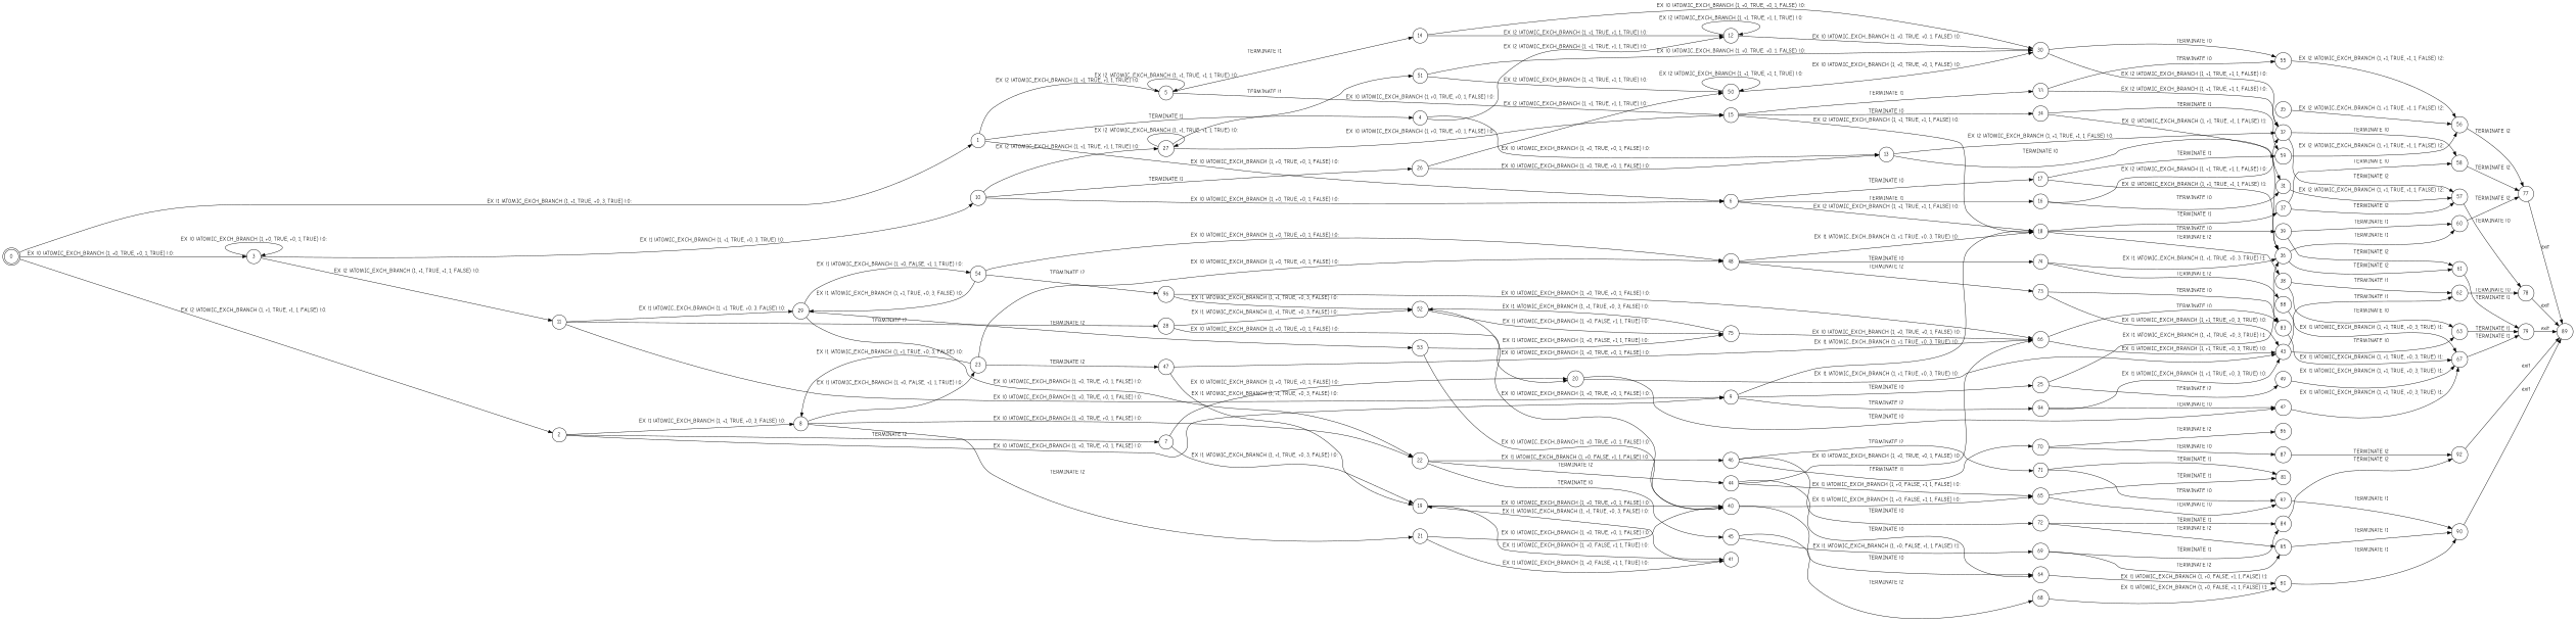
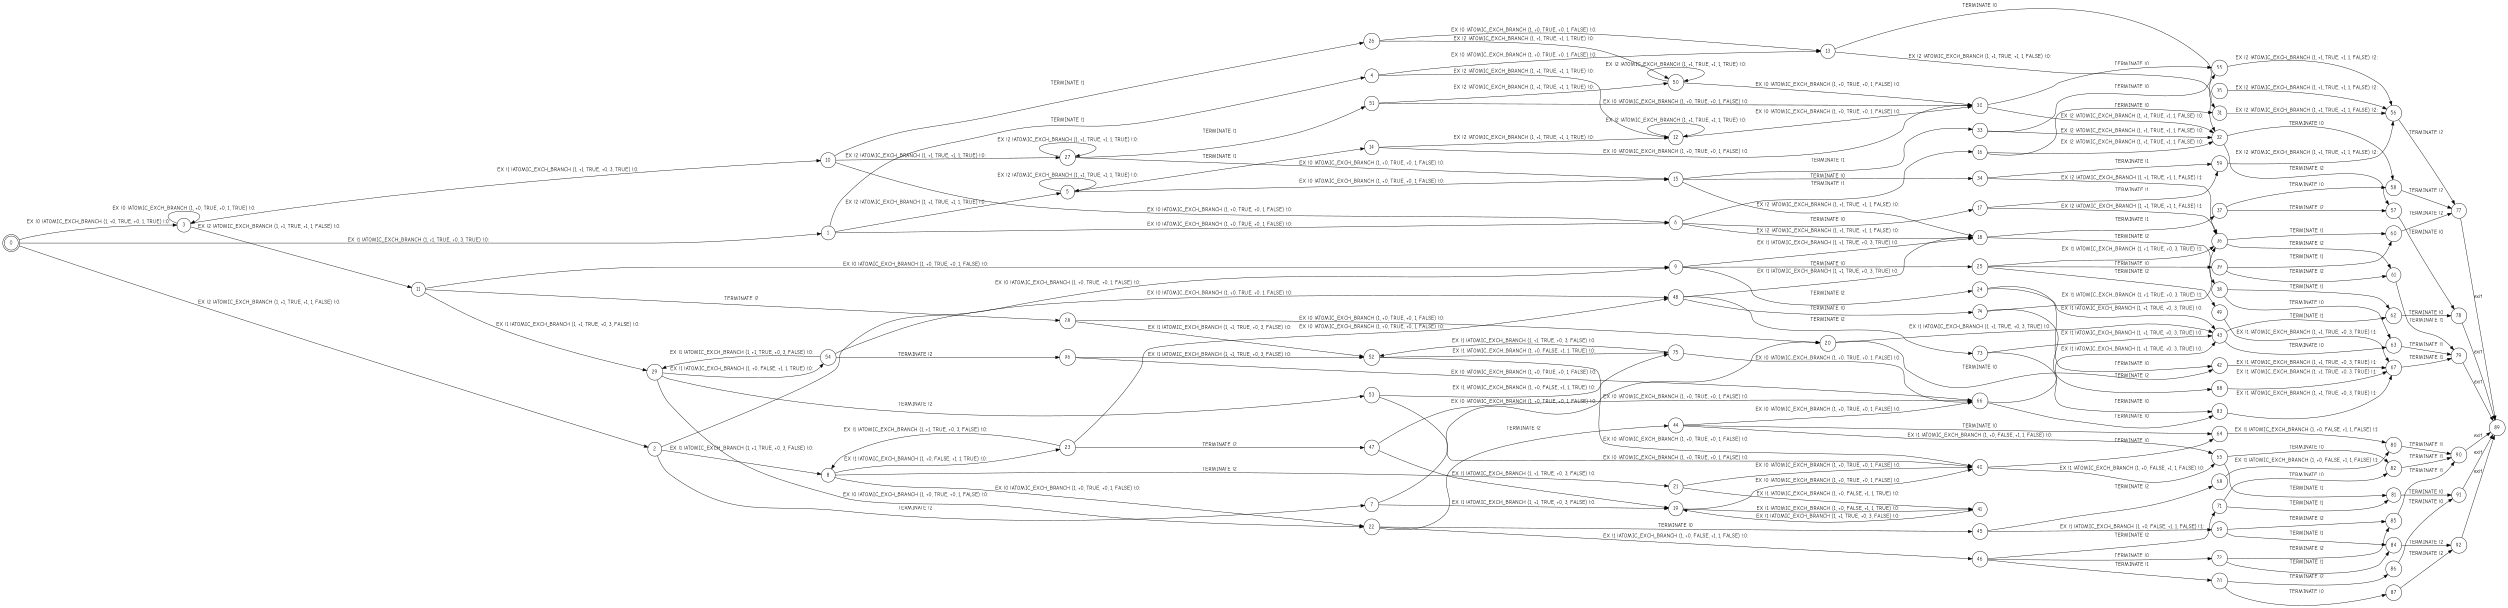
  digraph {
    fontname="Comic Neue"
    rankdir=LR
    node [fontname="Comic Neue" shape=circle]
    edge [fontname="Comic Neue"]
    0 [peripheries=2]
    1
    2
    3
    4
    5
    6
    7
    8
    9
    10
    11
    12
    13
    14
    15
    16
    17
    18
    19
    20
    21
    22
    23
-   24 [label=94]
+   24
    25
    26
    27
    28
    29
    30
    31
    32
    33
    34
    36
    59
    37
    38
    39
    40
    41
    42
    43
    44
    45
    46
    47
    48
    49
    50
    51
    52
    53
    54
    55
    56
    57
    58
    35
    60
    61
    62
    63
    64
    65
    67
    66
    68
    69
    70
    71
    72
    73
    74
    75
    n77 [label=96]
    77
    78
    79
    80
    81
    82
    83
    84
    85
    86
    87
    88
    89
    90
+   91
    92
    0 -> 1 [label="EX !1 !ATOMIC_EXCH_BRANCH (1, +1, TRUE, +0, 3, TRUE) !:0:"]
    0 -> 2 [label="EX !2 !ATOMIC_EXCH_BRANCH (1, +1, TRUE, +1, 1, FALSE) !:0:"]
    0 -> 3 [label="EX !0 !ATOMIC_EXCH_BRANCH (1, +0, TRUE, +0, 1, TRUE) !:0:"]
    1 -> 4 [label="TERMINATE !1"]
    1 -> 5 [label="EX !2 !ATOMIC_EXCH_BRANCH (1, +1, TRUE, +1, 1, TRUE) !:0:"]
    1 -> 6 [label="EX !0 !ATOMIC_EXCH_BRANCH (1, +0, TRUE, +0, 1, FALSE) !:0:"]
    2 -> 7 [label="TERMINATE !2"]
    2 -> 8 [label="EX !1 !ATOMIC_EXCH_BRANCH (1, +1, TRUE, +0, 3, FALSE) !:0:"]
    2 -> 9 [label="EX !0 !ATOMIC_EXCH_BRANCH (1, +0, TRUE, +0, 1, FALSE) !:0:"]
    3 -> 3 [label="EX !0 !ATOMIC_EXCH_BRANCH (1, +0, TRUE, +0, 1, TRUE) !:0:"]
    3 -> 10 [label="EX !1 !ATOMIC_EXCH_BRANCH (1, +1, TRUE, +0, 3, TRUE) !:0:"]
    3 -> 11 [label="EX !2 !ATOMIC_EXCH_BRANCH (1, +1, TRUE, +1, 1, FALSE) !:0:"]
    4 -> 12 [label="EX !2 !ATOMIC_EXCH_BRANCH (1, +1, TRUE, +1, 1, TRUE) !:0:"]
    4 -> 13 [label="EX !0 !ATOMIC_EXCH_BRANCH (1, +0, TRUE, +0, 1, FALSE) !:0:"]
    5 -> 5 [label="EX !2 !ATOMIC_EXCH_BRANCH (1, +1, TRUE, +1, 1, TRUE) !:0:"]
    5 -> 14 [label="TERMINATE !1"]
    5 -> 15 [label="EX !0 !ATOMIC_EXCH_BRANCH (1, +0, TRUE, +0, 1, FALSE) !:0:"]
    6 -> 16 [label="TERMINATE !1"]
    6 -> 17 [label="TERMINATE !0"]
    6 -> 18 [label="EX !2 !ATOMIC_EXCH_BRANCH (1, +1, TRUE, +1, 1, FALSE) !:0:"]
    7 -> 19 [label="EX !1 !ATOMIC_EXCH_BRANCH (1, +1, TRUE, +0, 3, FALSE) !:0:"]
    7 -> 20 [label="EX !0 !ATOMIC_EXCH_BRANCH (1, +0, TRUE, +0, 1, FALSE) !:0:"]
    8 -> 21 [label="TERMINATE !2"]
    8 -> 22 [label="EX !0 !ATOMIC_EXCH_BRANCH (1, +0, TRUE, +0, 1, FALSE) !:0:"]
    8 -> 23 [label="EX !1 !ATOMIC_EXCH_BRANCH (1, +0, FALSE, +1, 1, TRUE) !:0:"]
    9 -> 18 [label="EX !1 !ATOMIC_EXCH_BRANCH (1, +1, TRUE, +0, 3, TRUE) !:0:"]
    9 -> 24 [label="TERMINATE !2"]
    9 -> 25 [label="TERMINATE !0"]
    10 -> 6 [label="EX !0 !ATOMIC_EXCH_BRANCH (1, +0, TRUE, +0, 1, FALSE) !:0:"]
    10 -> 26 [label="TERMINATE !1"]
    10 -> 27 [label="EX !2 !ATOMIC_EXCH_BRANCH (1, +1, TRUE, +1, 1, TRUE) !:0:"]
    11 -> 9 [label="EX !0 !ATOMIC_EXCH_BRANCH (1, +0, TRUE, +0, 1, FALSE) !:0:"]
    11 -> 28 [label="TERMINATE !2"]
    11 -> 29 [label="EX !1 !ATOMIC_EXCH_BRANCH (1, +1, TRUE, +0, 3, FALSE) !:0:"]
    12 -> 12 [label="EX !2 !ATOMIC_EXCH_BRANCH (1, +1, TRUE, +1, 1, TRUE) !:0:"]
    12 -> 30 [label="EX !0 !ATOMIC_EXCH_BRANCH (1, +0, TRUE, +0, 1, FALSE) !:0:"]
    13 -> 31 [label="TERMINATE !0"]
    13 -> 32 [label="EX !2 !ATOMIC_EXCH_BRANCH (1, +1, TRUE, +1, 1, FALSE) !:0:"]
    14 -> 12 [label="EX !2 !ATOMIC_EXCH_BRANCH (1, +1, TRUE, +1, 1, TRUE) !:0:"]
    14 -> 30 [label="EX !0 !ATOMIC_EXCH_BRANCH (1, +0, TRUE, +0, 1, FALSE) !:0:"]
    15 -> 18 [label="EX !2 !ATOMIC_EXCH_BRANCH (1, +1, TRUE, +1, 1, FALSE) !:0:"]
    15 -> 33 [label="TERMINATE !1"]
    15 -> 34 [label="TERMINATE !0"]
    16 -> 31 [label="TERMINATE !0"]
    16 -> 32 [label="EX !2 !ATOMIC_EXCH_BRANCH (1, +1, TRUE, +1, 1, FALSE) !:0:"]
    17 -> 36 [label="EX !2 !ATOMIC_EXCH_BRANCH (1, +1, TRUE, +1, 1, FALSE) !:1:"]
    17 -> 59 [label="TERMINATE !1"]
    18 -> 37 [label="TERMINATE !1"]
    18 -> 38 [label="TERMINATE !2"]
-   18 -> 39 [label="TERMINATE !0"]
+   25 -> 39 [label="TERMINATE !0"]
    19 -> 40 [label="EX !0 !ATOMIC_EXCH_BRANCH (1, +0, TRUE, +0, 1, FALSE) !:0:"]
    19 -> 41 [label="EX !1 !ATOMIC_EXCH_BRANCH (1, +0, FALSE, +1, 1, TRUE) !:0:"]
    20 -> 42 [label="TERMINATE !0"]
    20 -> 43 [label="EX !1 !ATOMIC_EXCH_BRANCH (1, +1, TRUE, +0, 3, TRUE) !:0:"]
    21 -> 40 [label="EX !0 !ATOMIC_EXCH_BRANCH (1, +0, TRUE, +0, 1, FALSE) !:0:"]
    21 -> 41 [label="EX !1 !ATOMIC_EXCH_BRANCH (1, +0, FALSE, +1, 1, TRUE) !:0:"]
    22 -> 44 [label="TERMINATE !2"]
    22 -> 45 [label="TERMINATE !0"]
    22 -> 46 [label="EX !1 !ATOMIC_EXCH_BRANCH (1, +0, FALSE, +1, 1, FALSE) !:0:"]
    23 -> 8 [label="EX !1 !ATOMIC_EXCH_BRANCH (1, +1, TRUE, +0, 3, FALSE) !:0:"]
    23 -> 47 [label="TERMINATE !2"]
    23 -> 48 [label="EX !0 !ATOMIC_EXCH_BRANCH (1, +0, TRUE, +0, 1, FALSE) !:0:"]
    24 -> 42 [label="TERMINATE !0"]
    24 -> 43 [label="EX !1 !ATOMIC_EXCH_BRANCH (1, +1, TRUE, +0, 3, TRUE) !:0:"]
    25 -> 36 [label="EX !1 !ATOMIC_EXCH_BRANCH (1, +1, TRUE, +0, 3, TRUE) !:1:"]
    25 -> 49 [label="TERMINATE !2"]
    26 -> 13 [label="EX !0 !ATOMIC_EXCH_BRANCH (1, +0, TRUE, +0, 1, FALSE) !:0:"]
    26 -> 50 [label="EX !2 !ATOMIC_EXCH_BRANCH (1, +1, TRUE, +1, 1, TRUE) !:0:"]
    27 -> 15 [label="EX !0 !ATOMIC_EXCH_BRANCH (1, +0, TRUE, +0, 1, FALSE) !:0:"]
    27 -> 27 [label="EX !2 !ATOMIC_EXCH_BRANCH (1, +1, TRUE, +1, 1, TRUE) !:0:"]
    27 -> 51 [label="TERMINATE !1"]
    28 -> 20 [label="EX !0 !ATOMIC_EXCH_BRANCH (1, +0, TRUE, +0, 1, FALSE) !:0:"]
    28 -> 52 [label="EX !1 !ATOMIC_EXCH_BRANCH (1, +1, TRUE, +0, 3, FALSE) !:0:"]
    29 -> 22 [label="EX !0 !ATOMIC_EXCH_BRANCH (1, +0, TRUE, +0, 1, FALSE) !:0:"]
    29 -> 53 [label="TERMINATE !2"]
    29 -> 54 [label="EX !1 !ATOMIC_EXCH_BRANCH (1, +0, FALSE, +1, 1, TRUE) !:0:"]
    30 -> 32 [label="EX !2 !ATOMIC_EXCH_BRANCH (1, +1, TRUE, +1, 1, FALSE) !:0:"]
    30 -> 55 [label="TERMINATE !0"]
-   31 -> 57 [label="EX !2 !ATOMIC_EXCH_BRANCH (1, +1, TRUE, +1, 1, FALSE) !:2:"]
+   31 -> 56 [label="EX !2 !ATOMIC_EXCH_BRANCH (1, +1, TRUE, +1, 1, FALSE) !:2:"]
    32 -> 57 [label="TERMINATE !2"]
    32 -> 58 [label="TERMINATE !0"]
    33 -> 32 [label="EX !2 !ATOMIC_EXCH_BRANCH (1, +1, TRUE, +1, 1, FALSE) !:0:"]
    33 -> 55 [label="TERMINATE !0"]
    34 -> 36 [label="EX !2 !ATOMIC_EXCH_BRANCH (1, +1, TRUE, +1, 1, FALSE) !:1:"]
    34 -> 59 [label="TERMINATE !1"]
    36 -> 60 [label="TERMINATE !1"]
    36 -> 61 [label="TERMINATE !2"]
    59 -> 56 [label="EX !2 !ATOMIC_EXCH_BRANCH (1, +1, TRUE, +1, 1, FALSE) !:2:"]
    37 -> 57 [label="TERMINATE !2"]
    37 -> 58 [label="TERMINATE !0"]
    38 -> 62 [label="TERMINATE !1"]
    38 -> 63 [label="TERMINATE !0"]
    39 -> 60 [label="TERMINATE !1"]
    39 -> 61 [label="TERMINATE !2"]
    40 -> 64 [label="TERMINATE !0"]
    40 -> 65 [label="EX !1 !ATOMIC_EXCH_BRANCH (1, +0, FALSE, +1, 1, FALSE) !:0:"]
    41 -> 19 [label="EX !1 !ATOMIC_EXCH_BRANCH (1, +1, TRUE, +0, 3, FALSE) !:0:"]
    42 -> 67 [label="EX !1 !ATOMIC_EXCH_BRANCH (1, +1, TRUE, +0, 3, TRUE) !:1:"]
    43 -> 62 [label="TERMINATE !1"]
    43 -> 63 [label="TERMINATE !0"]
    44 -> 64 [label="TERMINATE !0"]
    44 -> 65 [label="EX !1 !ATOMIC_EXCH_BRANCH (1, +0, FALSE, +1, 1, FALSE) !:0:"]
    44 -> 66 [label="EX !0 !ATOMIC_EXCH_BRANCH (1, +0, TRUE, +0, 1, FALSE) !:0:"]
    45 -> 68 [label="TERMINATE !2"]
    45 -> 69 [label="EX !1 !ATOMIC_EXCH_BRANCH (1, +0, FALSE, +1, 1, FALSE) !:1:"]
    46 -> 70 [label="TERMINATE !1"]
    46 -> 71 [label="TERMINATE !2"]
    46 -> 72 [label="TERMINATE !0"]
    47 -> 19 [label="EX !1 !ATOMIC_EXCH_BRANCH (1, +1, TRUE, +0, 3, FALSE) !:0:"]
    47 -> 66 [label="EX !0 !ATOMIC_EXCH_BRANCH (1, +0, TRUE, +0, 1, FALSE) !:0:"]
    48 -> 18 [label="EX !1 !ATOMIC_EXCH_BRANCH (1, +1, TRUE, +0, 3, TRUE) !:0:"]
    48 -> 73 [label="TERMINATE !2"]
    48 -> 74 [label="TERMINATE !0"]
    49 -> 67 [label="EX !1 !ATOMIC_EXCH_BRANCH (1, +1, TRUE, +0, 3, TRUE) !:1:"]
    50 -> 30 [label="EX !0 !ATOMIC_EXCH_BRANCH (1, +0, TRUE, +0, 1, FALSE) !:0:"]
    50 -> 50 [label="EX !2 !ATOMIC_EXCH_BRANCH (1, +1, TRUE, +1, 1, TRUE) !:0:"]
    51 -> 30 [label="EX !0 !ATOMIC_EXCH_BRANCH (1, +0, TRUE, +0, 1, FALSE) !:0:"]
    51 -> 50 [label="EX !2 !ATOMIC_EXCH_BRANCH (1, +1, TRUE, +1, 1, TRUE) !:0:"]
    52 -> 40 [label="EX !0 !ATOMIC_EXCH_BRANCH (1, +0, TRUE, +0, 1, FALSE) !:0:"]
    52 -> 75 [label="EX !1 !ATOMIC_EXCH_BRANCH (1, +0, FALSE, +1, 1, TRUE) !:0:"]
    53 -> 40 [label="EX !0 !ATOMIC_EXCH_BRANCH (1, +0, TRUE, +0, 1, FALSE) !:0:"]
    53 -> 75 [label="EX !1 !ATOMIC_EXCH_BRANCH (1, +0, FALSE, +1, 1, TRUE) !:0:"]
    54 -> 29 [label="EX !1 !ATOMIC_EXCH_BRANCH (1, +1, TRUE, +0, 3, FALSE) !:0:"]
    54 -> 48 [label="EX !0 !ATOMIC_EXCH_BRANCH (1, +0, TRUE, +0, 1, FALSE) !:0:"]
    54 -> n77 [label="TERMINATE !2"]
    55 -> 56 [label="EX !2 !ATOMIC_EXCH_BRANCH (1, +1, TRUE, +1, 1, FALSE) !:2:"]
    56 -> 77 [label="TERMINATE !2"]
    57 -> 78 [label="TERMINATE !0"]
    58 -> 77 [label="TERMINATE !2"]
    35 -> 56 [label="EX !2 !ATOMIC_EXCH_BRANCH (1, +1, TRUE, +1, 1, FALSE) !:2:"]
    60 -> 77 [label="TERMINATE !2"]
    61 -> 79 [label="TERMINATE !1"]
    62 -> 78 [label="TERMINATE !0"]
    63 -> 79 [label="TERMINATE !1"]
    64 -> 80 [label="EX !1 !ATOMIC_EXCH_BRANCH (1, +0, FALSE, +1, 1, FALSE) !:1:"]
    65 -> 81 [label="TERMINATE !1"]
    65 -> 82 [label="TERMINATE !0"]
    67 -> 79 [label="TERMINATE !1"]
    66 -> 43 [label="EX !1 !ATOMIC_EXCH_BRANCH (1, +1, TRUE, +0, 3, TRUE) !:0:"]
    66 -> 83 [label="TERMINATE !0"]
    68 -> 80 [label="EX !1 !ATOMIC_EXCH_BRANCH (1, +0, FALSE, +1, 1, FALSE) !:1:"]
    69 -> 84 [label="TERMINATE !1"]
    69 -> 85 [label="TERMINATE !2"]
    70 -> 86 [label="TERMINATE !2"]
    70 -> 87 [label="TERMINATE !0"]
    71 -> 81 [label="TERMINATE !1"]
    71 -> 82 [label="TERMINATE !0"]
    72 -> 84 [label="TERMINATE !1"]
    72 -> 85 [label="TERMINATE !2"]
    73 -> 43 [label="EX !1 !ATOMIC_EXCH_BRANCH (1, +1, TRUE, +0, 3, TRUE) !:0:"]
    73 -> 83 [label="TERMINATE !0"]
    74 -> 36 [label="EX !1 !ATOMIC_EXCH_BRANCH (1, +1, TRUE, +0, 3, TRUE) !:1:"]
    74 -> 88 [label="TERMINATE !2"]
    75 -> 52 [label="EX !1 !ATOMIC_EXCH_BRANCH (1, +1, TRUE, +0, 3, FALSE) !:0:"]
    75 -> 66 [label="EX !0 !ATOMIC_EXCH_BRANCH (1, +0, TRUE, +0, 1, FALSE) !:0:"]
    n77 -> 52 [label="EX !1 !ATOMIC_EXCH_BRANCH (1, +1, TRUE, +0, 3, FALSE) !:0:"]
    n77 -> 66 [label="EX !0 !ATOMIC_EXCH_BRANCH (1, +0, TRUE, +0, 1, FALSE) !:0:"]
    77 -> 89 [label=exit]
    78 -> 89 [label=exit]
    79 -> 89 [label=exit]
    80 -> 90 [label="TERMINATE !1"]
+   81 -> 91 [label="TERMINATE !0"]
    82 -> 90 [label="TERMINATE !1"]
    83 -> 67 [label="EX !1 !ATOMIC_EXCH_BRANCH (1, +1, TRUE, +0, 3, TRUE) !:1:"]
    84 -> 92 [label="TERMINATE !2"]
    85 -> 90 [label="TERMINATE !1"]
+   86 -> 91 [label="TERMINATE !0"]
    87 -> 92 [label="TERMINATE !2"]
    88 -> 67 [label="EX !1 !ATOMIC_EXCH_BRANCH (1, +1, TRUE, +0, 3, TRUE) !:1:"]
    90 -> 89 [label=exit]
+   91 -> 89 [label=exit]
    92 -> 89 [label=exit]
  }
